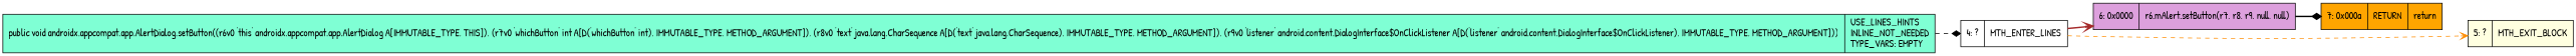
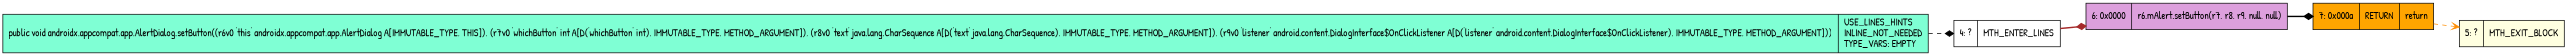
  digraph {
    fontname="Patrick Hand"
    rankdir=LR
    node [fontname="Patrick Hand" shape=record style=filled]
    edge [arrowhead=vee color=black fontname="Patrick Hand" style=bold]
    n1 [fillcolor=white label="{4\:\ ?|MTH_ENTER_LINES\l}"]
    n2 [fillcolor=plum label="{6\:\ 0x0000|r6.mAlert.setButton(r7, r8, r9, null, null)\l}"]
    n3 [fillcolor=orange label="{7\:\ 0x000a|RETURN\l|return\l}"]
    n4 [fillcolor=lightyellow label="{5\:\ ?|MTH_EXIT_BLOCK\l}"]
    n5 [fillcolor=aquamarine label="{public void androidx.appcompat.app.AlertDialog.setButton((r6v0 'this' androidx.appcompat.app.AlertDialog A[IMMUTABLE_TYPE, THIS]), (r7v0 'whichButton' int A[D('whichButton' int), IMMUTABLE_TYPE, METHOD_ARGUMENT]), (r8v0 'text' java.lang.CharSequence A[D('text' java.lang.CharSequence), IMMUTABLE_TYPE, METHOD_ARGUMENT]), (r9v0 'listener' android.content.DialogInterface$OnClickListener A[D('listener' android.content.DialogInterface$OnClickListener), IMMUTABLE_TYPE, METHOD_ARGUMENT]))  | USE_LINES_HINTS\lINLINE_NOT_NEEDED\lTYPE_VARS: EMPTY\l}"]
-   n1 -> n2 [color=brown]
+   n1 -> n2 [arrowhead=diamond color=brown]
    n2 -> n3 [arrowhead=diamond]
-   n1 -> n4 [color=darkorange style=dashed]
+   n3 -> n4 [color=darkorange style=dashed]
    n5 -> n1 [arrowhead=diamond style=dashed]
  }
